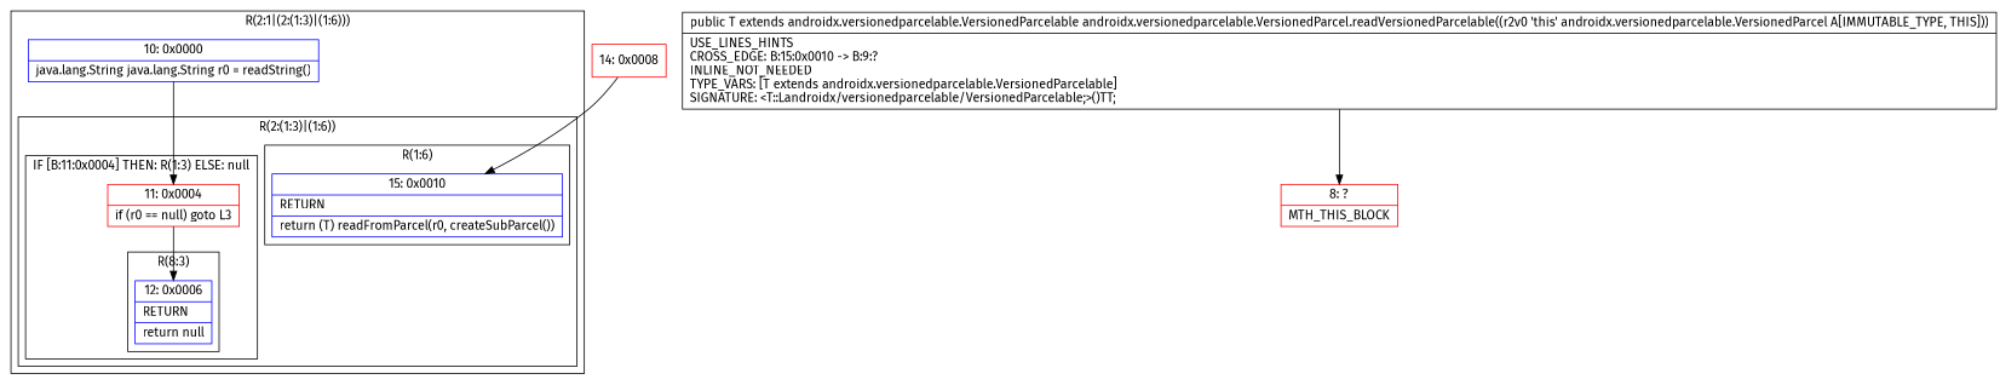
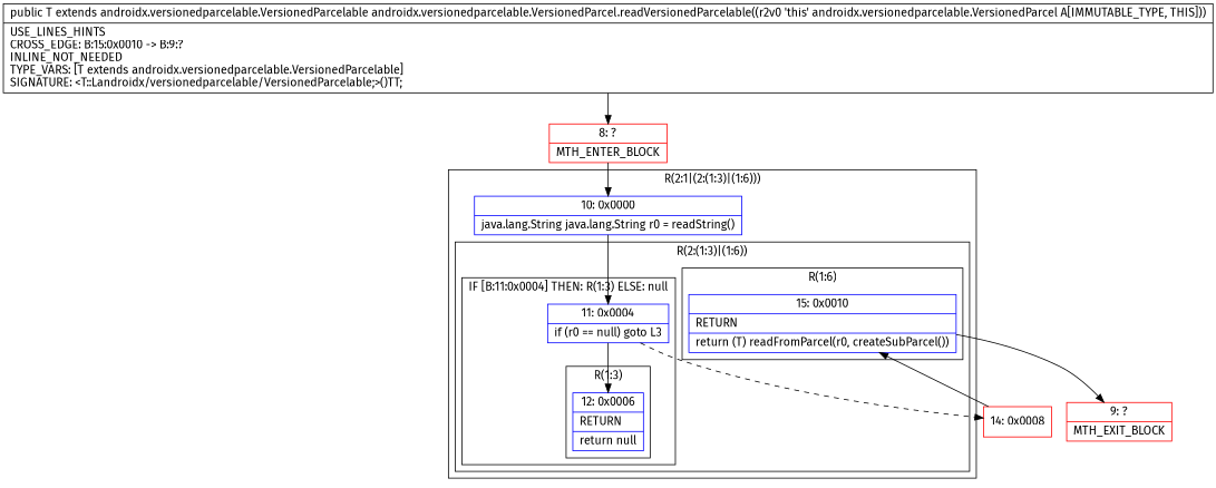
  digraph {
    fontname="Fira Sans"
    node [color=blue fontname="Fira Sans" shape=record]
    edge [fontname="Fira Sans"]
    n1 [label="{12\:\ 0x0006|RETURN\l|return null\l}"]
-   n2 [color=red label="{11\:\ 0x0004|if (r0 == null) goto L3\l}"]
+   n2 [label="{11\:\ 0x0004|if (r0 == null) goto L3\l}"]
    n3 [label="{15\:\ 0x0010|RETURN\l|return (T) readFromParcel(r0, createSubParcel())\l}"]
    n4 [label="{10\:\ 0x0000|java.lang.String java.lang.String r0 = readString()\l}"]
    n5 [color=red label="{14\:\ 0x0008}"]
-   n7 [color=red label="{8\:\ ?|MTH_THIS_BLOCK\l}"]
+   n6 [color=red label="{9\:\ ?|MTH_EXIT_BLOCK\l}"]
+   n7 [color=red label="{8\:\ ?|MTH_ENTER_BLOCK\l}"]
    n8 [label="{public T extends androidx.versionedparcelable.VersionedParcelable androidx.versionedparcelable.VersionedParcel.readVersionedParcelable((r2v0 'this' androidx.versionedparcelable.VersionedParcel A[IMMUTABLE_TYPE, THIS]))  | USE_LINES_HINTS\lCROSS_EDGE: B:15:0x0010 \-\> B:9:?\lINLINE_NOT_NEEDED\lTYPE_VARS: [T extends androidx.versionedparcelable.VersionedParcelable]\lSIGNATURE: \<T::Landroidx\/versionedparcelable\/VersionedParcelable;\>()TT;\l}" color=""]
    subgraph cluster_1 {
      label="R(2:1|(2:(1:3)|(1:6)))"
      n4
      subgraph cluster_2 {
        label="R(2:(1:3)|(1:6))"
        subgraph cluster_3 {
          label="IF [B:11:0x0004] THEN: R(1:3) ELSE: null"
          n2
          subgraph cluster_4 {
-           label="R(8:3)"
+           label="R(1:3)"
            n1
          }
        }
        subgraph cluster_5 {
          label="R(1:6)"
          n3
        }
      }
    }
    n2 -> n1
+   n2 -> n5 [style=dashed]
+   n3 -> n6
    n4 -> n2
    n5 -> n3
+   n7 -> n4
    n8 -> n7
  }
